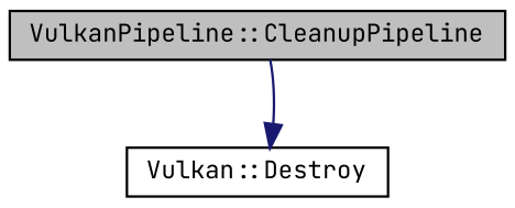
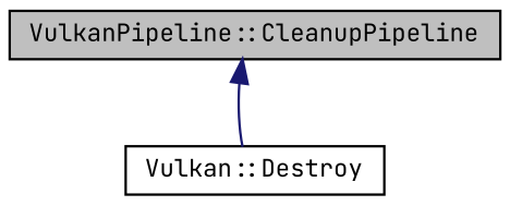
  digraph {
    rankdir=TB
    fontname="JetBrains Mono"
    node [color=black fontname="JetBrains Mono" fontsize=10 shape=record style=filled]
    n1 [fillcolor=grey75 fontcolor=black height=0.2 label="VulkanPipeline::CleanupPipeline" width=0.4]
    n2 [fillcolor=white height=0.2 label="Vulkan::Destroy" width=0.4]
-   n2 -> n1 [color=midnightblue dir=back fontname="JetBrains Mono" fontsize=10 labelfontname=Helvetica labelfontsize=10 style=solid]
+   n1 -> n2 [color=midnightblue dir=back fontname="JetBrains Mono" fontsize=10 labelfontname=Helvetica labelfontsize=10 style=solid]
  }
